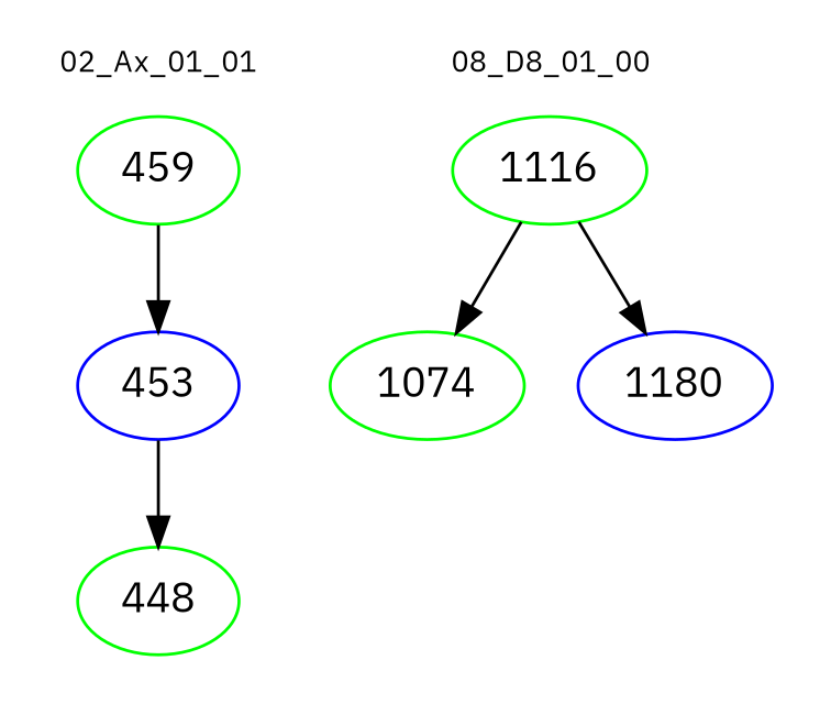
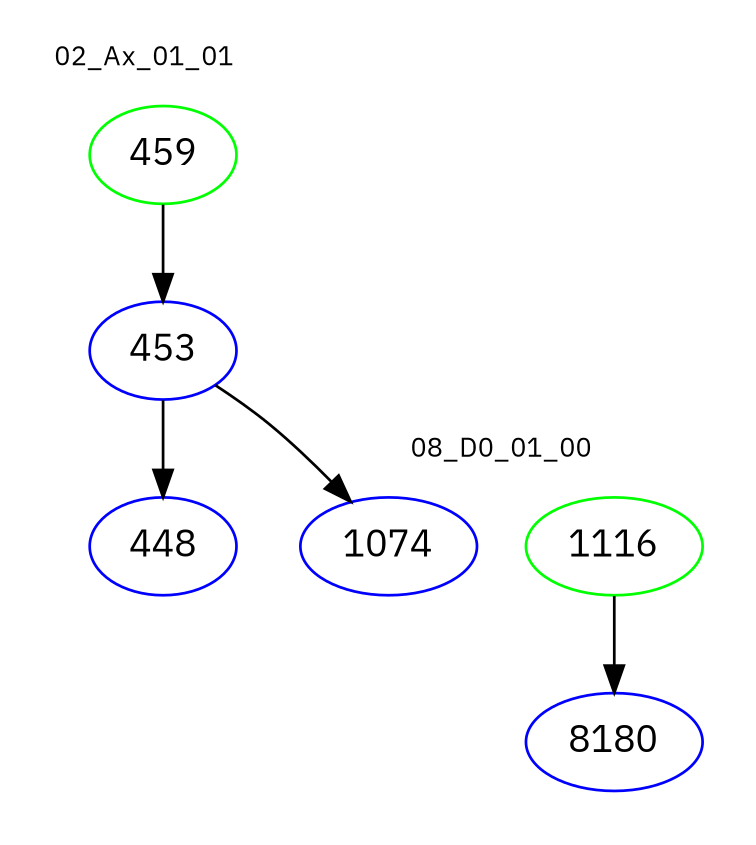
  digraph {
    fontname="IBM Plex Sans"
    node [color=blue fontname="IBM Plex Sans"]
    edge [color=black fontname="IBM Plex Sans"]
    n1 [label=453]
-   n2 [color=green label=448]
+   n2 [label=448]
    n3 [color=green label=459]
    n4 [color=green label=1116]
-   n5 [color=green label=1074]
-   n6 [label=1180]
+   n5 [label=1074]
+   n6 [label=8180]
    subgraph cluster_1 {
      color=white
      fontsize=10
      label="02_Ax_01_01"
      n1
      n2
      n3
    }
    subgraph cluster_2 {
      color=white
      fontsize=10
-     label="08_D8_01_00"
+     label="08_D0_01_00"
      n4
      n5
      n6
    }
    n1 -> n2
    n3 -> n1
-   n4 -> n5
+   n1 -> n5
    n4 -> n6
  }
